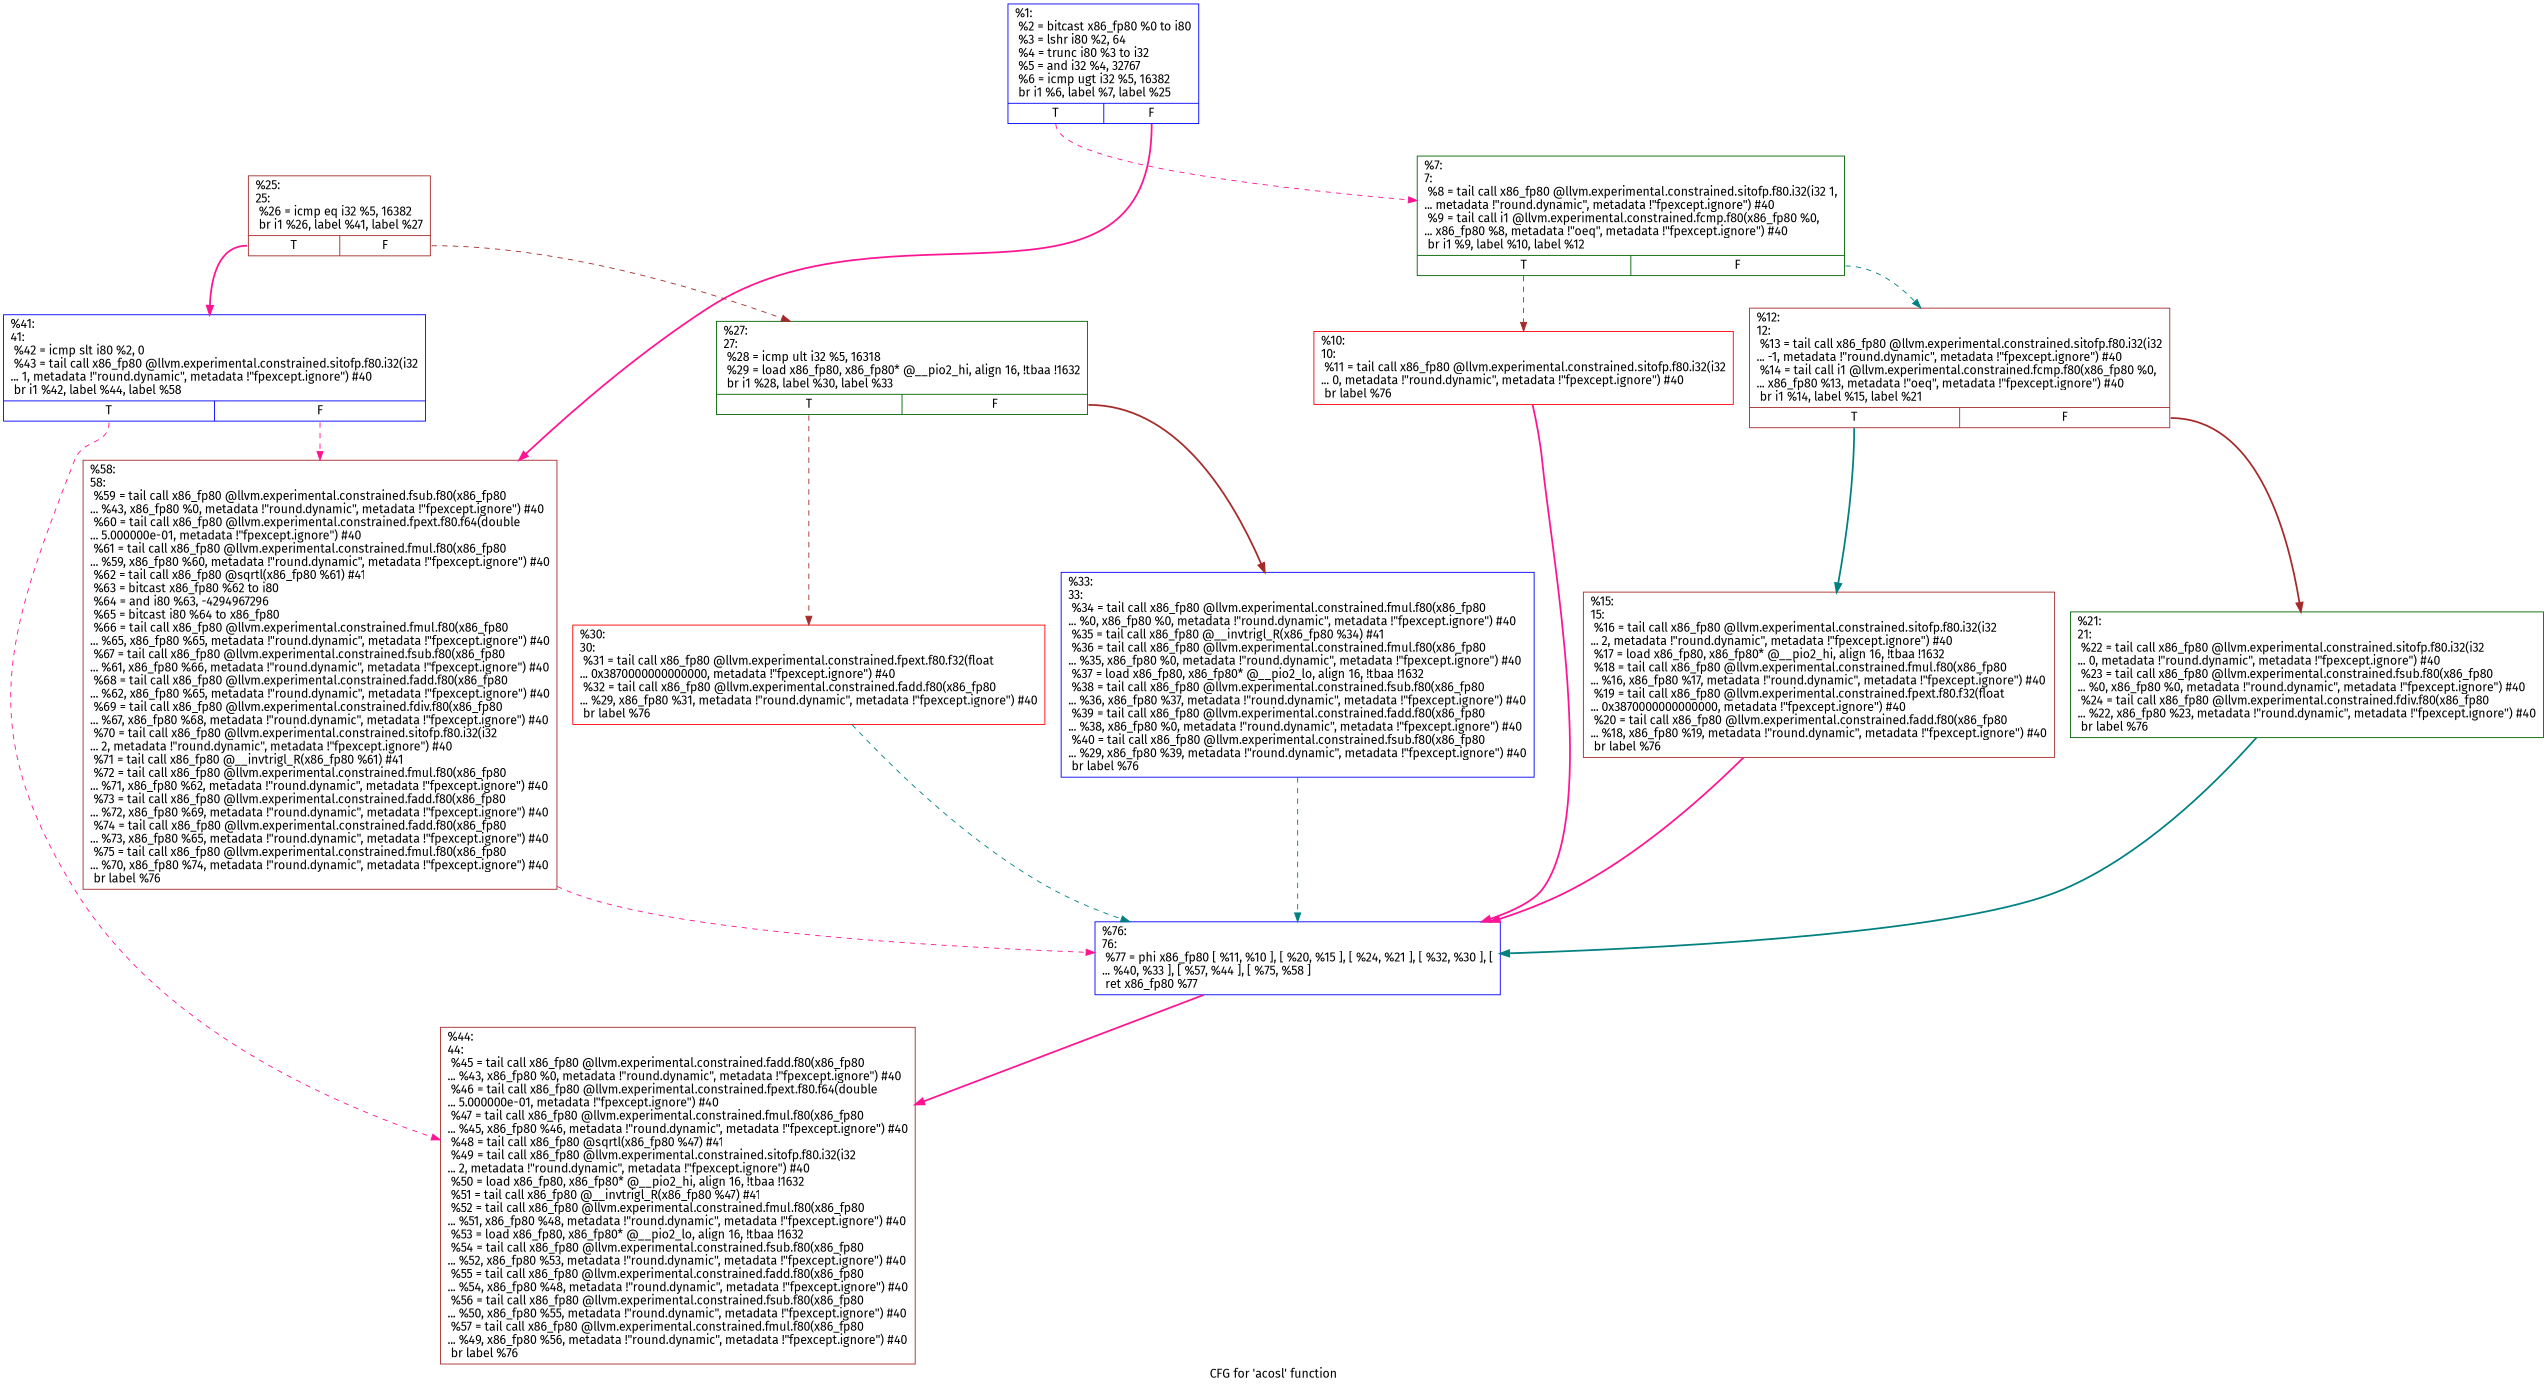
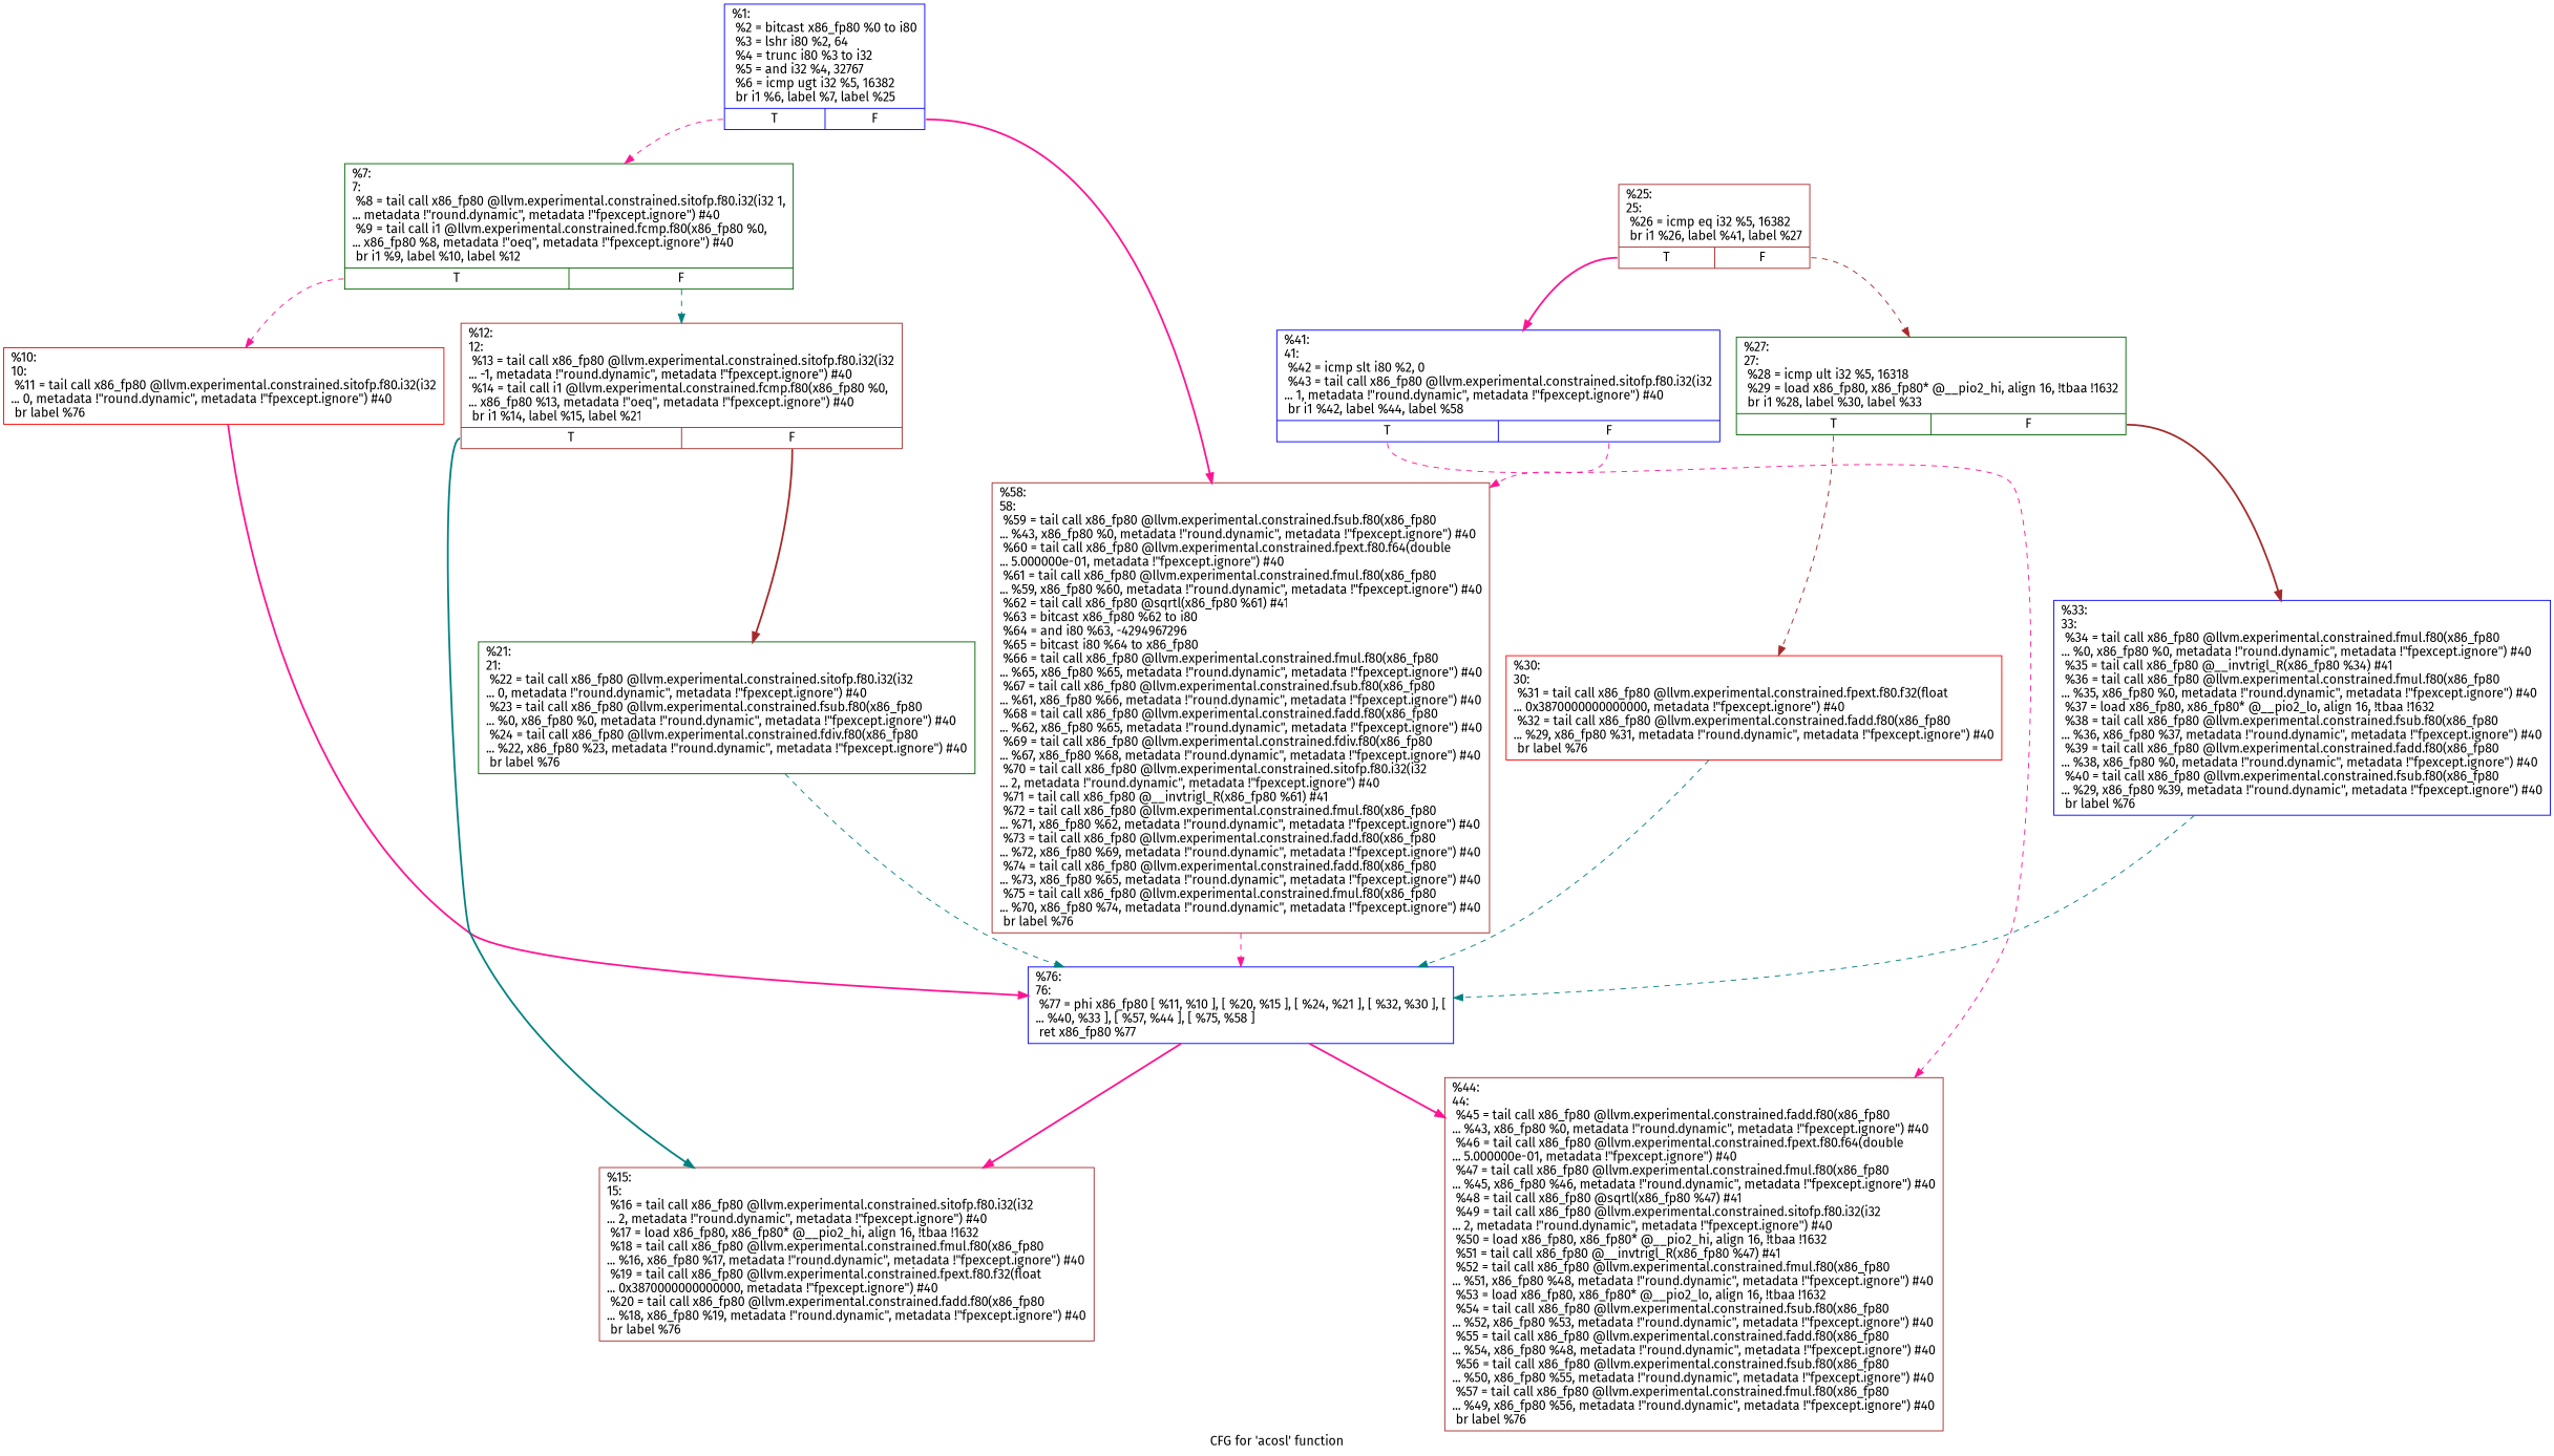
  digraph {
    fontname="Fira Sans"
    label="CFG for 'acosl' function"
    node [color=brown fontname="Fira Sans" shape=record]
    edge [color=deeppink fontname="Fira Sans" style=dashed]
    n1 [color=blue label="{%1:\l  %2 = bitcast x86_fp80 %0 to i80\l  %3 = lshr i80 %2, 64\l  %4 = trunc i80 %3 to i32\l  %5 = and i32 %4, 32767\l  %6 = icmp ugt i32 %5, 16382\l  br i1 %6, label %7, label %25\l|{<s0>T|<s1>F}}"]
    n2 [color=darkgreen label="{%7:\l7:                                                \l  %8 = tail call x86_fp80 @llvm.experimental.constrained.sitofp.f80.i32(i32 1,\l... metadata !\"round.dynamic\", metadata !\"fpexcept.ignore\") #40\l  %9 = tail call i1 @llvm.experimental.constrained.fcmp.f80(x86_fp80 %0,\l... x86_fp80 %8, metadata !\"oeq\", metadata !\"fpexcept.ignore\") #40\l  br i1 %9, label %10, label %12\l|{<s0>T|<s1>F}}"]
    n3 [label="{%58:\l58:                                               \l  %59 = tail call x86_fp80 @llvm.experimental.constrained.fsub.f80(x86_fp80\l... %43, x86_fp80 %0, metadata !\"round.dynamic\", metadata !\"fpexcept.ignore\") #40\l  %60 = tail call x86_fp80 @llvm.experimental.constrained.fpext.f80.f64(double\l... 5.000000e-01, metadata !\"fpexcept.ignore\") #40\l  %61 = tail call x86_fp80 @llvm.experimental.constrained.fmul.f80(x86_fp80\l... %59, x86_fp80 %60, metadata !\"round.dynamic\", metadata !\"fpexcept.ignore\") #40\l  %62 = tail call x86_fp80 @sqrtl(x86_fp80 %61) #41\l  %63 = bitcast x86_fp80 %62 to i80\l  %64 = and i80 %63, -4294967296\l  %65 = bitcast i80 %64 to x86_fp80\l  %66 = tail call x86_fp80 @llvm.experimental.constrained.fmul.f80(x86_fp80\l... %65, x86_fp80 %65, metadata !\"round.dynamic\", metadata !\"fpexcept.ignore\") #40\l  %67 = tail call x86_fp80 @llvm.experimental.constrained.fsub.f80(x86_fp80\l... %61, x86_fp80 %66, metadata !\"round.dynamic\", metadata !\"fpexcept.ignore\") #40\l  %68 = tail call x86_fp80 @llvm.experimental.constrained.fadd.f80(x86_fp80\l... %62, x86_fp80 %65, metadata !\"round.dynamic\", metadata !\"fpexcept.ignore\") #40\l  %69 = tail call x86_fp80 @llvm.experimental.constrained.fdiv.f80(x86_fp80\l... %67, x86_fp80 %68, metadata !\"round.dynamic\", metadata !\"fpexcept.ignore\") #40\l  %70 = tail call x86_fp80 @llvm.experimental.constrained.sitofp.f80.i32(i32\l... 2, metadata !\"round.dynamic\", metadata !\"fpexcept.ignore\") #40\l  %71 = tail call x86_fp80 @__invtrigl_R(x86_fp80 %61) #41\l  %72 = tail call x86_fp80 @llvm.experimental.constrained.fmul.f80(x86_fp80\l... %71, x86_fp80 %62, metadata !\"round.dynamic\", metadata !\"fpexcept.ignore\") #40\l  %73 = tail call x86_fp80 @llvm.experimental.constrained.fadd.f80(x86_fp80\l... %72, x86_fp80 %69, metadata !\"round.dynamic\", metadata !\"fpexcept.ignore\") #40\l  %74 = tail call x86_fp80 @llvm.experimental.constrained.fadd.f80(x86_fp80\l... %73, x86_fp80 %65, metadata !\"round.dynamic\", metadata !\"fpexcept.ignore\") #40\l  %75 = tail call x86_fp80 @llvm.experimental.constrained.fmul.f80(x86_fp80\l... %70, x86_fp80 %74, metadata !\"round.dynamic\", metadata !\"fpexcept.ignore\") #40\l  br label %76\l}"]
    n4 [color=red label="{%10:\l10:                                               \l  %11 = tail call x86_fp80 @llvm.experimental.constrained.sitofp.f80.i32(i32\l... 0, metadata !\"round.dynamic\", metadata !\"fpexcept.ignore\") #40\l  br label %76\l}"]
    n5 [label="{%12:\l12:                                               \l  %13 = tail call x86_fp80 @llvm.experimental.constrained.sitofp.f80.i32(i32\l... -1, metadata !\"round.dynamic\", metadata !\"fpexcept.ignore\") #40\l  %14 = tail call i1 @llvm.experimental.constrained.fcmp.f80(x86_fp80 %0,\l... x86_fp80 %13, metadata !\"oeq\", metadata !\"fpexcept.ignore\") #40\l  br i1 %14, label %15, label %21\l|{<s0>T|<s1>F}}"]
    n6 [label="{%25:\l25:                                               \l  %26 = icmp eq i32 %5, 16382\l  br i1 %26, label %41, label %27\l|{<s0>T|<s1>F}}"]
    n7 [color=blue label="{%41:\l41:                                               \l  %42 = icmp slt i80 %2, 0\l  %43 = tail call x86_fp80 @llvm.experimental.constrained.sitofp.f80.i32(i32\l... 1, metadata !\"round.dynamic\", metadata !\"fpexcept.ignore\") #40\l  br i1 %42, label %44, label %58\l|{<s0>T|<s1>F}}"]
    n8 [color=darkgreen label="{%27:\l27:                                               \l  %28 = icmp ult i32 %5, 16318\l  %29 = load x86_fp80, x86_fp80* @__pio2_hi, align 16, !tbaa !1632\l  br i1 %28, label %30, label %33\l|{<s0>T|<s1>F}}"]
    n9 [color=blue label="{%76:\l76:                                               \l  %77 = phi x86_fp80 [ %11, %10 ], [ %20, %15 ], [ %24, %21 ], [ %32, %30 ], [\l... %40, %33 ], [ %57, %44 ], [ %75, %58 ]\l  ret x86_fp80 %77\l}"]
    n10 [label="{%15:\l15:                                               \l  %16 = tail call x86_fp80 @llvm.experimental.constrained.sitofp.f80.i32(i32\l... 2, metadata !\"round.dynamic\", metadata !\"fpexcept.ignore\") #40\l  %17 = load x86_fp80, x86_fp80* @__pio2_hi, align 16, !tbaa !1632\l  %18 = tail call x86_fp80 @llvm.experimental.constrained.fmul.f80(x86_fp80\l... %16, x86_fp80 %17, metadata !\"round.dynamic\", metadata !\"fpexcept.ignore\") #40\l  %19 = tail call x86_fp80 @llvm.experimental.constrained.fpext.f80.f32(float\l... 0x3870000000000000, metadata !\"fpexcept.ignore\") #40\l  %20 = tail call x86_fp80 @llvm.experimental.constrained.fadd.f80(x86_fp80\l... %18, x86_fp80 %19, metadata !\"round.dynamic\", metadata !\"fpexcept.ignore\") #40\l  br label %76\l}"]
    n11 [color=darkgreen label="{%21:\l21:                                               \l  %22 = tail call x86_fp80 @llvm.experimental.constrained.sitofp.f80.i32(i32\l... 0, metadata !\"round.dynamic\", metadata !\"fpexcept.ignore\") #40\l  %23 = tail call x86_fp80 @llvm.experimental.constrained.fsub.f80(x86_fp80\l... %0, x86_fp80 %0, metadata !\"round.dynamic\", metadata !\"fpexcept.ignore\") #40\l  %24 = tail call x86_fp80 @llvm.experimental.constrained.fdiv.f80(x86_fp80\l... %22, x86_fp80 %23, metadata !\"round.dynamic\", metadata !\"fpexcept.ignore\") #40\l  br label %76\l}"]
    n12 [label="{%44:\l44:                                               \l  %45 = tail call x86_fp80 @llvm.experimental.constrained.fadd.f80(x86_fp80\l... %43, x86_fp80 %0, metadata !\"round.dynamic\", metadata !\"fpexcept.ignore\") #40\l  %46 = tail call x86_fp80 @llvm.experimental.constrained.fpext.f80.f64(double\l... 5.000000e-01, metadata !\"fpexcept.ignore\") #40\l  %47 = tail call x86_fp80 @llvm.experimental.constrained.fmul.f80(x86_fp80\l... %45, x86_fp80 %46, metadata !\"round.dynamic\", metadata !\"fpexcept.ignore\") #40\l  %48 = tail call x86_fp80 @sqrtl(x86_fp80 %47) #41\l  %49 = tail call x86_fp80 @llvm.experimental.constrained.sitofp.f80.i32(i32\l... 2, metadata !\"round.dynamic\", metadata !\"fpexcept.ignore\") #40\l  %50 = load x86_fp80, x86_fp80* @__pio2_hi, align 16, !tbaa !1632\l  %51 = tail call x86_fp80 @__invtrigl_R(x86_fp80 %47) #41\l  %52 = tail call x86_fp80 @llvm.experimental.constrained.fmul.f80(x86_fp80\l... %51, x86_fp80 %48, metadata !\"round.dynamic\", metadata !\"fpexcept.ignore\") #40\l  %53 = load x86_fp80, x86_fp80* @__pio2_lo, align 16, !tbaa !1632\l  %54 = tail call x86_fp80 @llvm.experimental.constrained.fsub.f80(x86_fp80\l... %52, x86_fp80 %53, metadata !\"round.dynamic\", metadata !\"fpexcept.ignore\") #40\l  %55 = tail call x86_fp80 @llvm.experimental.constrained.fadd.f80(x86_fp80\l... %54, x86_fp80 %48, metadata !\"round.dynamic\", metadata !\"fpexcept.ignore\") #40\l  %56 = tail call x86_fp80 @llvm.experimental.constrained.fsub.f80(x86_fp80\l... %50, x86_fp80 %55, metadata !\"round.dynamic\", metadata !\"fpexcept.ignore\") #40\l  %57 = tail call x86_fp80 @llvm.experimental.constrained.fmul.f80(x86_fp80\l... %49, x86_fp80 %56, metadata !\"round.dynamic\", metadata !\"fpexcept.ignore\") #40\l  br label %76\l}"]
    n13 [color=red label="{%30:\l30:                                               \l  %31 = tail call x86_fp80 @llvm.experimental.constrained.fpext.f80.f32(float\l... 0x3870000000000000, metadata !\"fpexcept.ignore\") #40\l  %32 = tail call x86_fp80 @llvm.experimental.constrained.fadd.f80(x86_fp80\l... %29, x86_fp80 %31, metadata !\"round.dynamic\", metadata !\"fpexcept.ignore\") #40\l  br label %76\l}"]
    n14 [color=blue label="{%33:\l33:                                               \l  %34 = tail call x86_fp80 @llvm.experimental.constrained.fmul.f80(x86_fp80\l... %0, x86_fp80 %0, metadata !\"round.dynamic\", metadata !\"fpexcept.ignore\") #40\l  %35 = tail call x86_fp80 @__invtrigl_R(x86_fp80 %34) #41\l  %36 = tail call x86_fp80 @llvm.experimental.constrained.fmul.f80(x86_fp80\l... %35, x86_fp80 %0, metadata !\"round.dynamic\", metadata !\"fpexcept.ignore\") #40\l  %37 = load x86_fp80, x86_fp80* @__pio2_lo, align 16, !tbaa !1632\l  %38 = tail call x86_fp80 @llvm.experimental.constrained.fsub.f80(x86_fp80\l... %36, x86_fp80 %37, metadata !\"round.dynamic\", metadata !\"fpexcept.ignore\") #40\l  %39 = tail call x86_fp80 @llvm.experimental.constrained.fadd.f80(x86_fp80\l... %38, x86_fp80 %0, metadata !\"round.dynamic\", metadata !\"fpexcept.ignore\") #40\l  %40 = tail call x86_fp80 @llvm.experimental.constrained.fsub.f80(x86_fp80\l... %29, x86_fp80 %39, metadata !\"round.dynamic\", metadata !\"fpexcept.ignore\") #40\l  br label %76\l}"]
    n1 -> n2 [tailport=s0]
    n1 -> n3 [style=bold tailport=s1]
-   n2 -> n4 [color=brown tailport=s0]
+   n2 -> n4 [tailport=s0]
    n2 -> n5 [color=teal tailport=s1]
    n3 -> n9
    n4 -> n9 [style=bold]
    n5 -> n10 [color=teal style=bold tailport=s0]
    n5 -> n11 [color=brown style=bold tailport=s1]
    n6 -> n7 [style=bold tailport=s0]
    n6 -> n8 [color=brown tailport=s1]
    n7 -> n3 [tailport=s1]
    n7 -> n12 [tailport=s0]
    n8 -> n13 [color=brown tailport=s0]
    n8 -> n14 [color=brown style=bold tailport=s1]
    n9 -> n12 [style=bold]
-   n10 -> n9 [style=bold]
-   n11 -> n9 [color=teal style=bold]
+   n9 -> n10 [style=bold]
+   n11 -> n9 [color=teal]
    n13 -> n9 [color=teal]
    n14 -> n9 [color=teal]
  }
